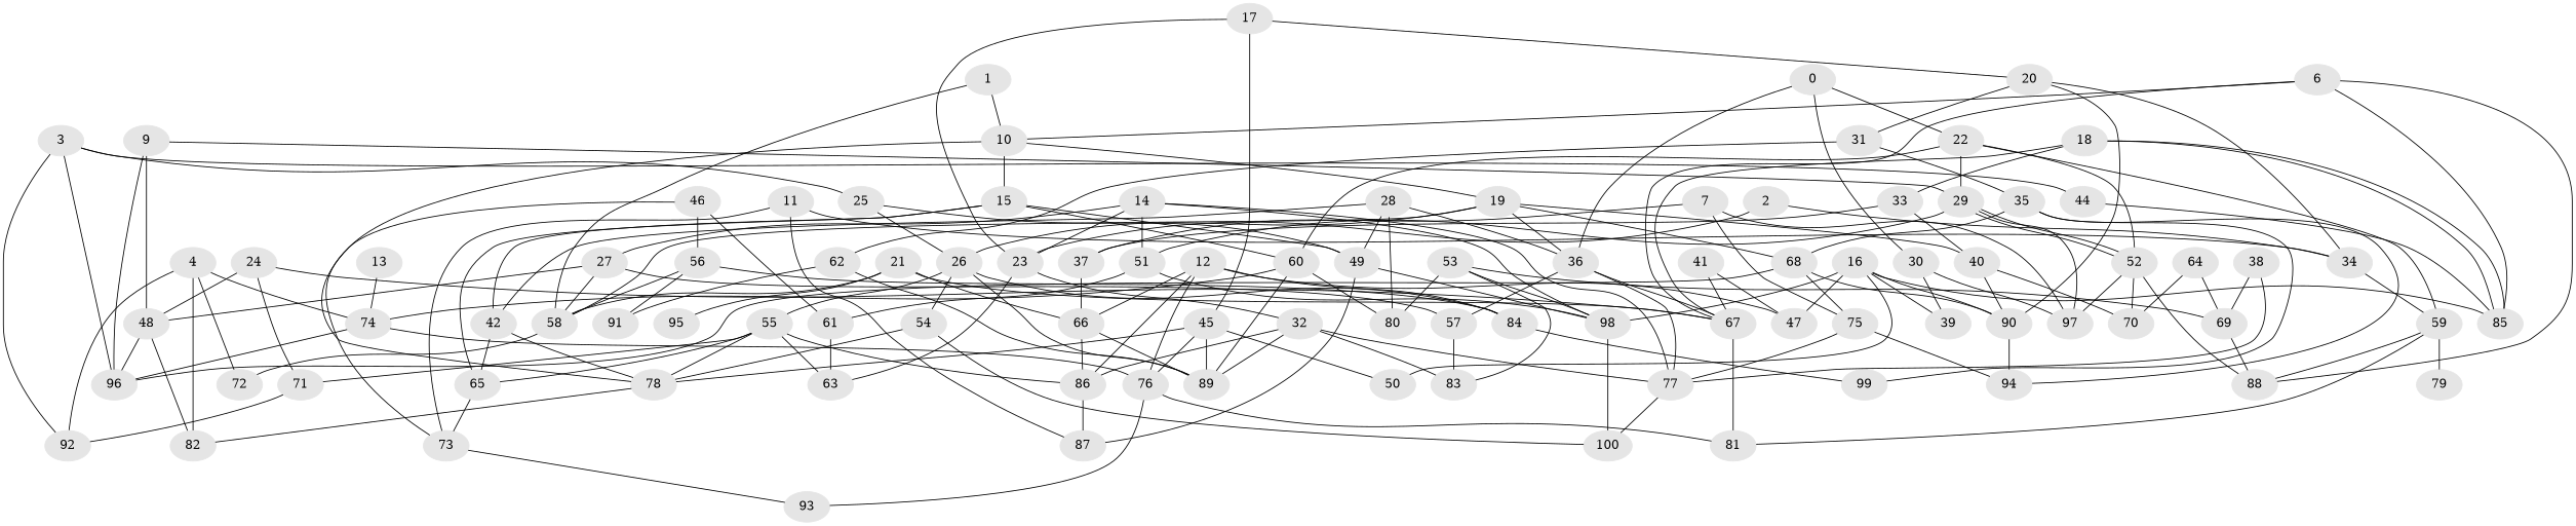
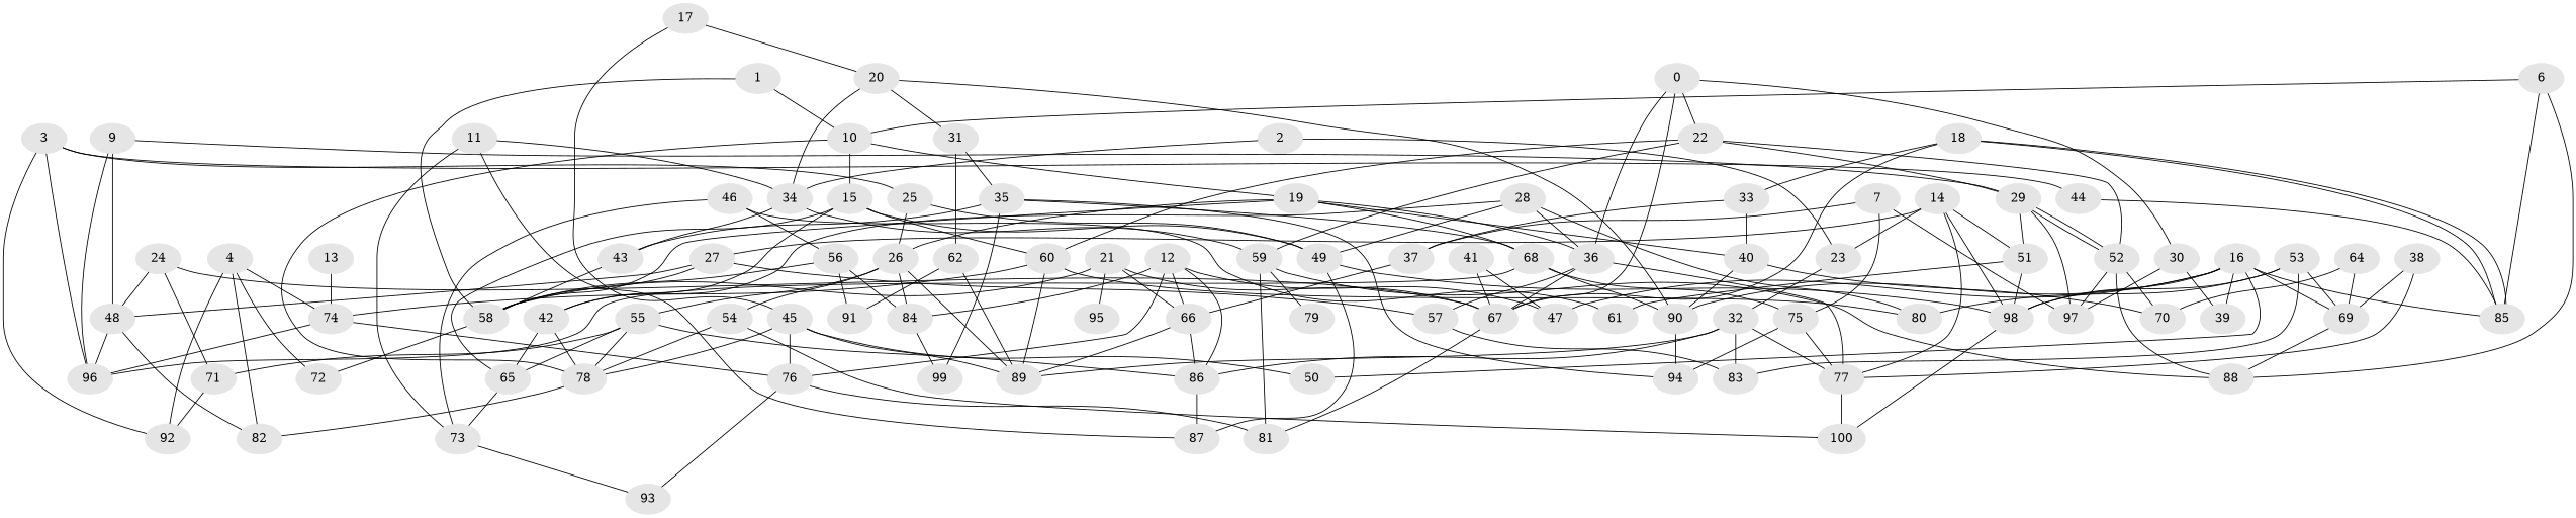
  graph {
    node [color=gray90 style=filled]
    1
    10
    58
    15
    19
    78
    42
    49
    60
    65
    72
    2
    23
    34
    32
-   63
    59
+   43
    3
    25
    44
    92
    96
    26
    85
    4
    74
    82
    76
    24
    67
    48
    71
    35
    68
    94
    99
    6
    88
    7
    37
    75
    97
    66
    77
    n46 [label=0]
    22
    30
    36
    29
    52
    39
    57
    81
    9
    51
    40
    11
    73
    87
    93
    12
    47
    84
    86
    89
    13
    14
    27
    98
    100
    80
    16
    50
    69
    90
    17
    20
    45
    31
    18
    33
    54
    55
    70
    62
    21
    95
    79
    83
    28
    61
    91
    38
    41
    46
    56
    53
    64
    1 -- 10
    1 -- 58
    10 -- 15
    10 -- 19
    10 -- 78
    58 -- 72
    15 -- 42
    15 -- 49
    15 -- 60
    15 -- 65
    19 -- 58
    19 -- 26
    19 -- 68
    19 -- 36
    19 -- 40
    78 -- 82
    42 -- 78
    42 -- 65
    49 -- 87
    49 -- 98
    60 -- 74
    60 -- 89
    60 -- 80
    65 -- 73
    2 -- 23
    2 -- 34
    23 -- 32
-   23 -- 63
    34 -- 59
+   34 -- 43
    32 -- 77
    32 -- 86
    32 -- 89
    32 -- 83
    59 -- 88
    59 -- 81
    59 -- 79
+   43 -- 58
    3 -- 25
    3 -- 44
    3 -- 92
    3 -- 96
    25 -- 49
    25 -- 26
    44 -- 85
    26 -- 84
    26 -- 89
    26 -- 54
    26 -- 55
    4 -- 72
    4 -- 92
    4 -- 74
    4 -- 82
    74 -- 96
    74 -- 76
    76 -- 81
    76 -- 93
    24 -- 67
    24 -- 48
    24 -- 71
    67 -- 81
    48 -- 96
    48 -- 82
    71 -- 92
+   35 -- 43
    35 -- 68
    35 -- 94
    35 -- 99
    68 -- 96
    68 -- 75
    68 -- 90
    6 -- 10
    6 -- 85
    6 -- 88
    7 -- 37
    7 -- 75
    7 -- 97
    37 -- 66
    75 -- 94
    75 -- 77
    66 -- 86
    66 -- 89
    77 -- 100
-   6 -- 67
+   n46 -- 67
    n46 -- 22
    n46 -- 30
    n46 -- 36
    22 -- 60
    22 -- 59
    22 -- 29
    22 -- 52
    30 -- 97
    30 -- 39
    36 -- 67
    36 -- 77
    36 -- 57
    29 -- 97
    29 -- 52
    29 -- 52
    29 -- 51
    52 -- 88
    52 -- 97
    52 -- 70
    57 -- 83
    9 -- 96
    9 -- 48
    9 -- 29
    51 -- 98
    51 -- 61
    40 -- 90
    40 -- 70
    11 -- 34
    11 -- 73
    11 -- 87
    73 -- 93
    12 -- 76
    12 -- 66
    12 -- 47
    12 -- 84
    12 -- 86
    84 -- 99
    86 -- 87
    13 -- 74
    14 -- 23
    14 -- 77
    14 -- 51
    14 -- 27
    14 -- 98
    27 -- 58
    27 -- 48
    27 -- 57
    98 -- 100
    16 -- 85
    16 -- 39
    16 -- 47
    16 -- 98
    16 -- 50
+   16 -- 69
    16 -- 90
    69 -- 88
    90 -- 94
-   17 -- 23
    17 -- 20
    17 -- 45
    20 -- 34
    20 -- 90
    20 -- 31
    45 -- 78
    45 -- 76
    45 -- 89
    45 -- 50
    31 -- 35
    31 -- 62
    18 -- 85
    18 -- 85
    18 -- 67
    18 -- 33
    33 -- 37
    33 -- 40
    54 -- 78
    54 -- 100
    55 -- 78
    55 -- 65
-   55 -- 63
    55 -- 71
    55 -- 86
    62 -- 89
    62 -- 91
    21 -- 58
    21 -- 67
    21 -- 66
    21 -- 95
    28 -- 42
    28 -- 49
    28 -- 36
    28 -- 80
-   61 -- 63
    38 -- 77
    38 -- 69
    41 -- 67
    41 -- 47
    46 -- 73
    46 -- 61
    46 -- 56
    56 -- 58
    56 -- 84
    56 -- 91
    53 -- 98
    53 -- 80
    53 -- 69
    53 -- 83
    64 -- 69
    64 -- 70
  }
